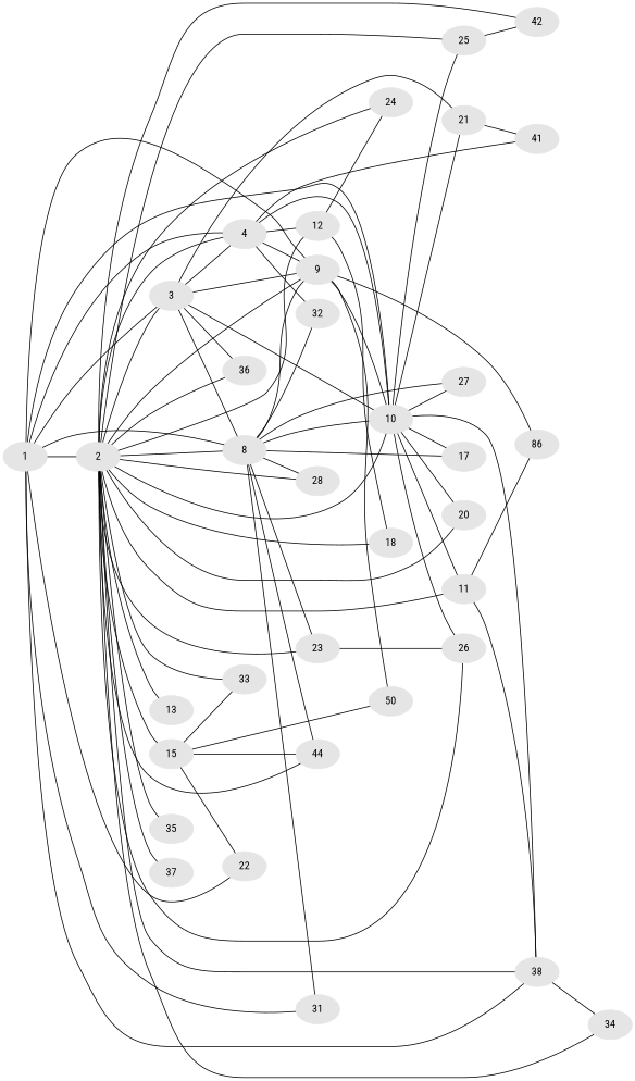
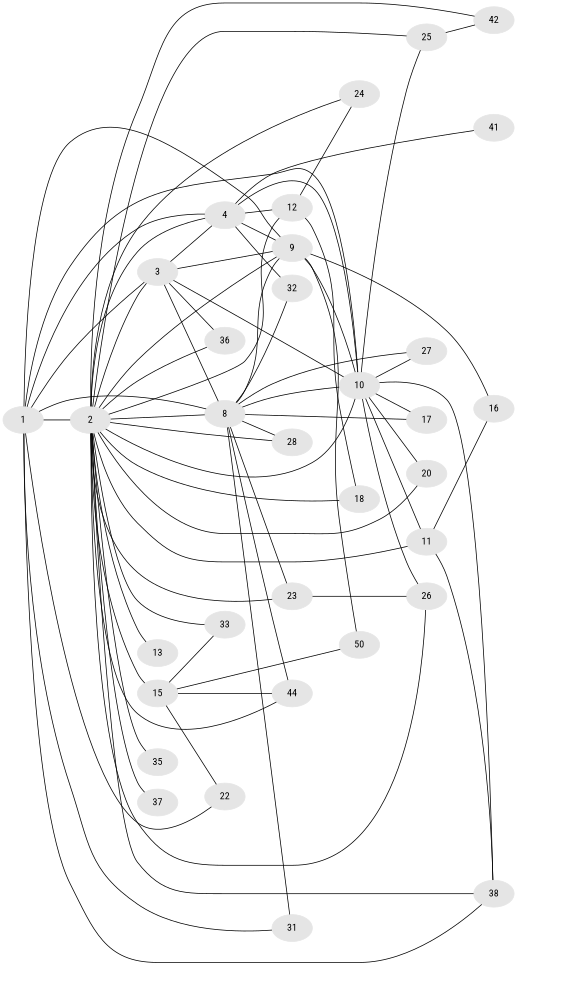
  graph {
    fontname="Roboto Condensed"
    rankdir=LR
    node [color=gray90 fontname="Roboto Condensed" style=filled]
    edge [fontname="Roboto Condensed"]
    2 [super="+46+5+6+7"]
    3
    4
    8 [super="+38"]
    9
    10
    n7 [label=38 super="+47+49"]
    11
    12
    13
    15
    18 [super="+50"]
    20
    23
    24 [super="+48"]
    25
    26
    28
    33
-   34
    35
    36
    37
    42
    44
    1
    31
    22
-   21
    32
    41
    17
    27
-   16 [label=86]
+   16
    n35 [label=50]
    2 -- 3 [weight=5]
    2 -- 4 [weight=4]
    2 -- 8 [weight=5]
    2 -- 9 [weight=5]
    2 -- 10 [weight=4]
    2 -- n7 [weight=2]
    2 -- 11
    2 -- 12
    2 -- 13 [weight=2]
    2 -- 15 [weight=2]
    2 -- 18 [weight=2]
    2 -- 20
    2 -- 23
    2 -- 24 [weight=2]
    2 -- 25
    2 -- 26
    2 -- 28
    2 -- 33
-   2 -- 34
    2 -- 35 [weight=2]
    2 -- 36
    2 -- 37 [weight=2]
    2 -- 42
    2 -- 44
    3 -- 4
    3 -- 8
    3 -- 9
    3 -- 10
    3 -- 36
-   3 -- 21
    4 -- 9
    4 -- 10
    4 -- 12
    4 -- 32
    4 -- 41
    8 -- 9
    8 -- 10
    8 -- 23
    8 -- 28
    8 -- 44
    8 -- 31
    8 -- 32
    8 -- 17
    8 -- 27
    9 -- 10
    9 -- 16
    9 -- n35
    10 -- n7
    10 -- 11
    10 -- 20
    10 -- 25
    10 -- 26
-   10 -- 21
    10 -- 17
    10 -- 27
-   n7 -- 34
    11 -- n7
    11 -- 16
    12 -- 18
    12 -- 24
    15 -- 33
    15 -- 44
    15 -- 22
    15 -- n35
    23 -- 26
    25 -- 42
    1 -- 2 [weight=5]
    1 -- 3
    1 -- 4
    1 -- 8 [weight=2]
    1 -- 9
    1 -- 10
    1 -- n7
    1 -- 31
    1 -- 22
-   21 -- 41
  }
